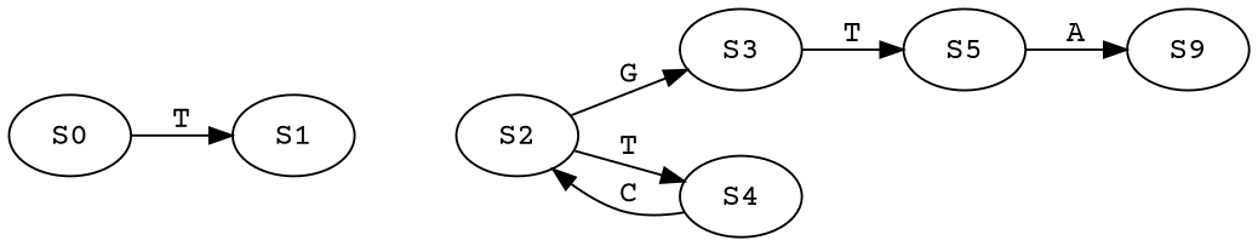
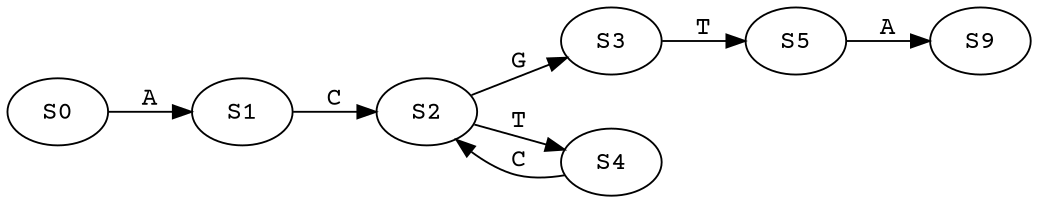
  strict digraph {
    fontname="Courier Prime"
    rankdir=LR
    node [fontname="Courier Prime"]
    edge [fontname="Courier Prime"]
    S0
    S1
    S2
    S3
    S4
    S5
    n7 [label=S9]
-   S0 -> S1 [label=T]
+   S0 -> S1 [label=A]
+   S1 -> S2 [label=C]
    S2 -> S3 [label=G]
    S2 -> S4 [label=T]
    S3 -> S5 [label=T]
    S4 -> S2 [label=C]
    S5 -> n7 [label=A]
  }
